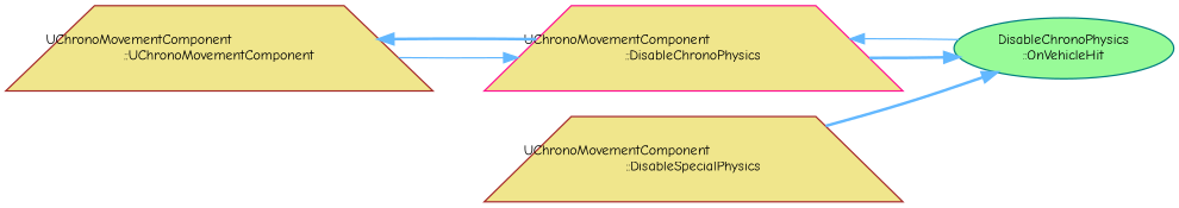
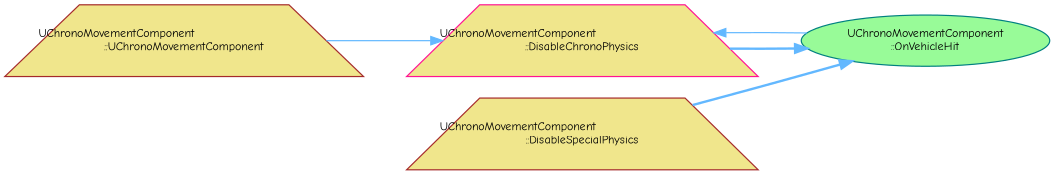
  digraph {
    fontname="Comic Neue"
    rankdir=RL
    node [color=brown fillcolor=khaki fontname="Comic Neue" fontsize=10 shape=trapezium style=filled]
    edge [color=steelblue1 dir=back fontname="Comic Neue" fontsize=10 labelfontname=Helvetica labelfontsize=10 style=bold]
-   n1 [color=teal fillcolor=palegreen fontcolor=black height=0.2 label="DisableChronoPhysics\l::OnVehicleHit" shape=ellipse width=0.4]
+   n1 [color=teal fillcolor=palegreen fontcolor=black height=0.2 label="UChronoMovementComponent\l::OnVehicleHit" shape=ellipse width=0.4]
    n2 [color=deeppink height=0.2 label="UChronoMovementComponent\l::DisableChronoPhysics" width=0.4]
    n3 [height=0.2 label="UChronoMovementComponent\l::DisableSpecialPhysics" width=0.4]
    n4 [height=0.2 label="UChronoMovementComponent\l::UChronoMovementComponent" width=0.4]
    n1 -> n2
    n1 -> n3
    n2 -> n1 [style=solid]
    n2 -> n4 [style=solid]
-   n4 -> n2
  }
